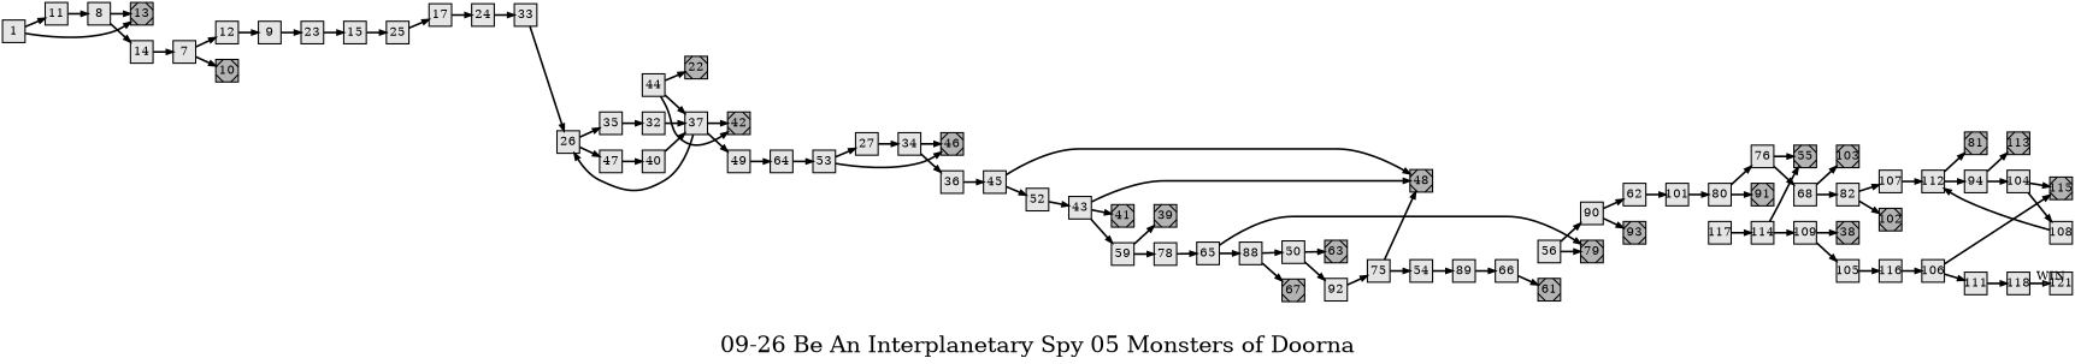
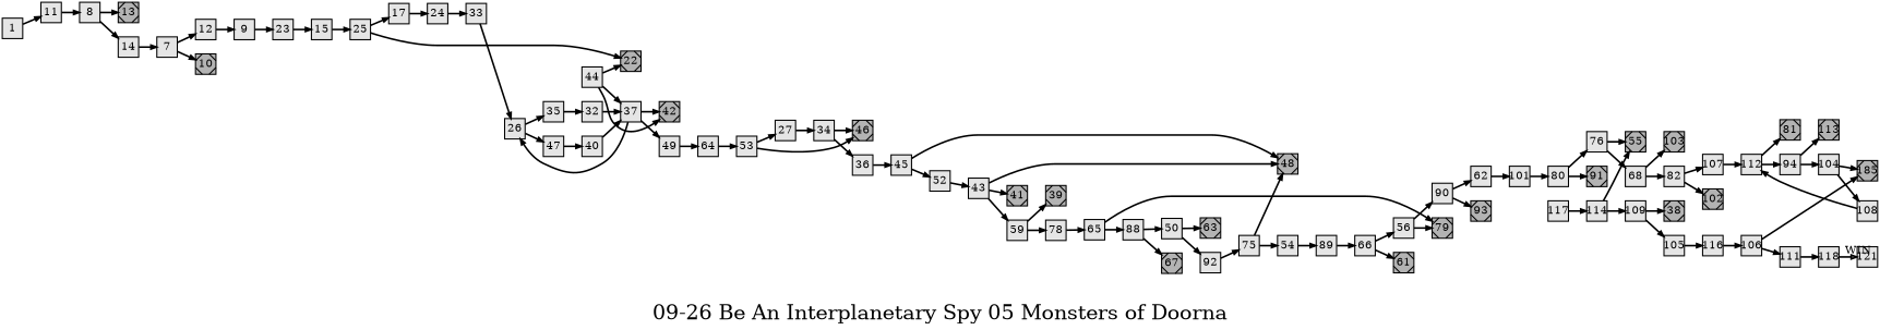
  digraph {
    fontsize=36
    label="09-26 Be An Interplanetary Spy 05 Monsters of Doorna"
    nodesep=0.35
    ordering=out
    rankdir=LR
    ranksep=0.45
    node [fillcolor=grey90 fixedsize=true fontsize=20 labelfloat=true margin="0,0" penwidth=2 regular=true shape=rect style=filled]
    edge [fontsize=12 labelfloat=true penwidth=3]
    1
    11
    13 [fillcolor=grey70 shape=Msquare]
    8
    14
    7
    12
    10 [fillcolor=grey70 shape=Msquare]
    9
    23
    15
    25
    17
    22 [fillcolor=grey70 shape=Msquare]
    24
    33
    26
    35
    47
    32
    40
    37
    44
    42 [fillcolor=grey70 shape=Msquare]
    27
    34
    46 [fillcolor=grey70 shape=Msquare]
    36
    45
    49
    64
    48 [fillcolor=grey70 shape=Msquare]
    52
    43
    53
    38 [fillcolor=grey70 shape=Msquare]
    39 [fillcolor=grey70 shape=Msquare]
    41 [fillcolor=grey70 shape=Msquare]
    59
    78
    65
    63 [fillcolor=grey70 shape=Msquare]
    50
    92
    75
    54
    89
    66
    56
    61 [fillcolor=grey70 shape=Msquare]
    55 [fillcolor=grey70 shape=Msquare]
    90
    79 [fillcolor=grey70 shape=Msquare]
    62
    93 [fillcolor=grey70 shape=Msquare]
    101
    88
    80
    76
    91 [fillcolor=grey70 shape=Msquare]
    67 [fillcolor=grey70 shape=Msquare]
    103 [fillcolor=grey70 shape=Msquare]
    68
    82
    107
    102 [fillcolor=grey70 shape=Msquare]
    112
    81 [fillcolor=grey70 shape=Msquare]
    94
    104
    113 [fillcolor=grey70 shape=Msquare]
-   115 [fillcolor=grey70 shape=Msquare]
+   115 [fillcolor=grey70 shape=Msquare label=185]
    108
    105
    116
    106
    111
    118
    121
    109
    114
    117
    1 -> 11
-   1 -> 13
    11 -> 8
    8 -> 13
    8 -> 14
    14 -> 7
    7 -> 12
    7 -> 10
    12 -> 9
    9 -> 23
    23 -> 15
    15 -> 25
    25 -> 17
+   25 -> 22
    17 -> 24
    24 -> 33
    33 -> 26
    26 -> 35
    26 -> 47
    35 -> 32
    47 -> 40
    32 -> 37
    40 -> 37
    37 -> 26
    37 -> 42
    37 -> 49
    44 -> 22
    44 -> 37
    44 -> 42
    27 -> 34
    34 -> 46
    34 -> 36
    36 -> 45
    45 -> 48
    45 -> 52
    49 -> 64
    64 -> 53
    52 -> 43
    43 -> 48
    43 -> 41
    43 -> 59
    53 -> 27
    53 -> 46
    59 -> 39
    59 -> 78
    78 -> 65
    65 -> 79
    65 -> 88
    50 -> 63
    50 -> 92
    92 -> 75
    75 -> 48
    75 -> 54
    54 -> 89
    89 -> 66
+   66 -> 56
    66 -> 61
    56 -> 90
    56 -> 79
    90 -> 62
    90 -> 93
    62 -> 101
    101 -> 80
    88 -> 50
    88 -> 67
    80 -> 76
    80 -> 91
    76 -> 55
    76 -> 68
    68 -> 103
    68 -> 82
    82 -> 107
    82 -> 102
    107 -> 112
    112 -> 81
    112 -> 94
    94 -> 104
    94 -> 113
    104 -> 115
    104 -> 108
    108 -> 112
    105 -> 116
    116 -> 106
    106 -> 115
    106 -> 111
    111 -> 118
    118 -> 121 [fillcolor=grey50 fontsize=20 shape=Msquare xlabel=WIN]
    109 -> 38
    109 -> 105
    114 -> 55
    114 -> 109
    117 -> 114
  }
